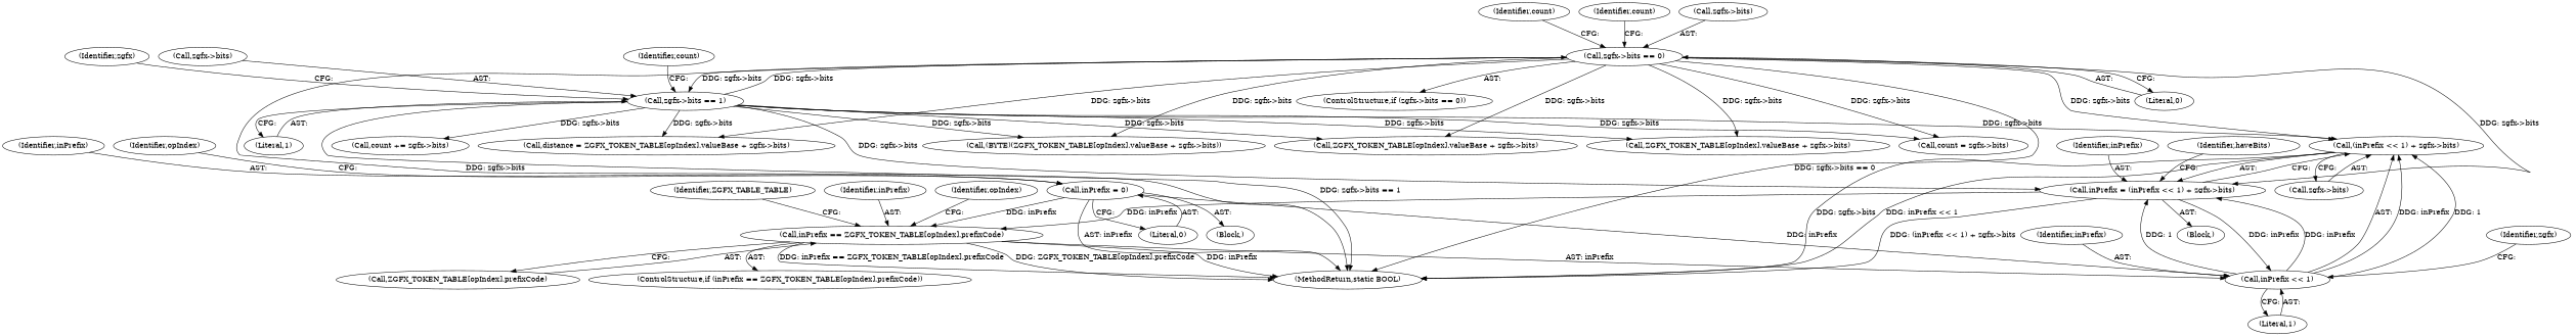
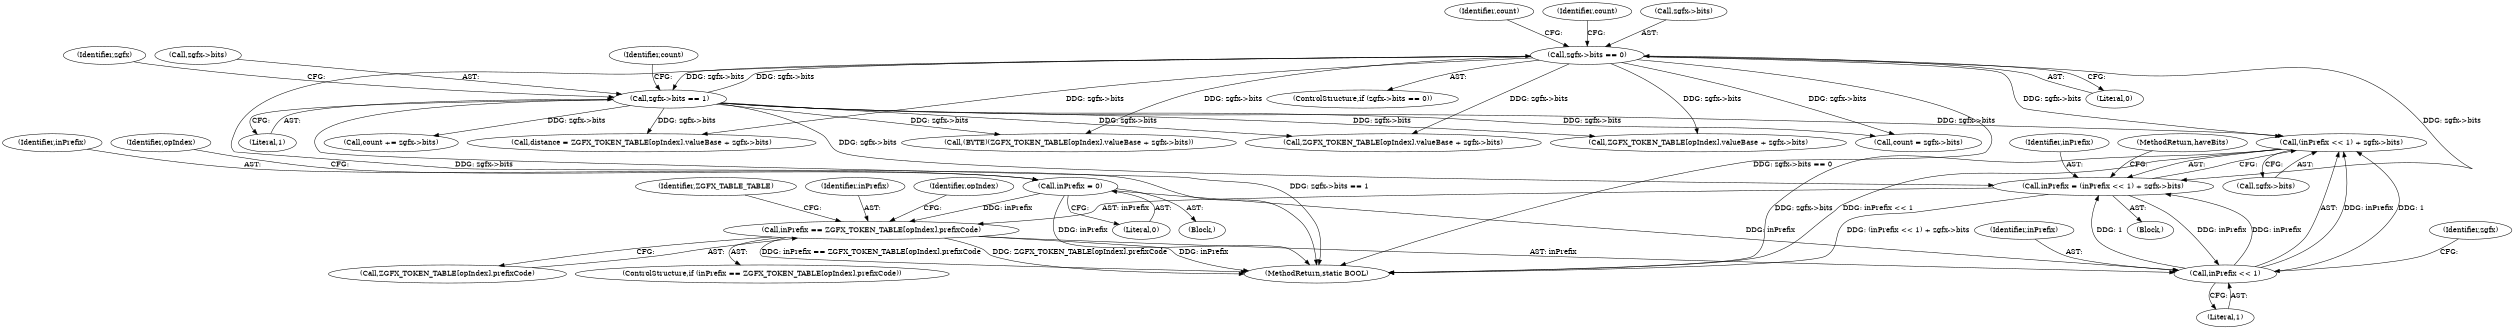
  digraph {
    n1 [label="(Call,(inPrefix << 1) + zgfx->bits)"]
    n2 [label="(Call,inPrefix = (inPrefix << 1) + zgfx->bits)"]
    n3 [label="(MethodReturn,static BOOL)"]
    n4 [label="(Call,zgfx->bits)"]
    n5 [label="(Call,inPrefix << 1)"]
    n6 [label="(Call,inPrefix == ZGFX_TOKEN_TABLE[opIndex].prefixCode)"]
    n7 [label="(Block,)"]
    n8 [label="(Literal,1)"]
    n9 [label="(Call,inPrefix = 0)"]
    n10 [label="(Literal,0)"]
    n11 [label="(Block,)"]
    n12 [label="(ControlStructure,if (inPrefix == ZGFX_TOKEN_TABLE[opIndex].prefixCode))"]
    n13 [label="(Call,ZGFX_TOKEN_TABLE[opIndex].prefixCode)"]
    n14 [label="(Call,zgfx->bits == 0)"]
    n15 [label="(Call,zgfx->bits == 1)"]
    n16 [label="(ControlStructure,if (zgfx->bits == 0))"]
    n17 [label="(Call,distance = ZGFX_TOKEN_TABLE[opIndex].valueBase + zgfx->bits)"]
    n18 [label="(Call,(BYTE)(ZGFX_TOKEN_TABLE[opIndex].valueBase + zgfx->bits))"]
    n19 [label="(Call,ZGFX_TOKEN_TABLE[opIndex].valueBase + zgfx->bits)"]
    n20 [label="(Call,ZGFX_TOKEN_TABLE[opIndex].valueBase + zgfx->bits)"]
    n21 [label="(Call,count = zgfx->bits)"]
    n22 [label="(Literal,0)"]
    n23 [label="(Call,count += zgfx->bits)"]
    n24 [label="(Literal,1)"]
    n25 [label="(Call,zgfx->bits)"]
    n26 [label="(Identifier,count)"]
    n27 [label="(Identifier,inPrefix)"]
    n28 [label="(Identifier,count)"]
    n29 [label="(Identifier,ZGFX_TABLE_TABLE)"]
    n30 [label="(Identifier,count)"]
    n31 [label="(Identifier,zgfx)"]
    n32 [label="(Identifier,opIndex)"]
    n33 [label="(Identifier,zgfx)"]
    n34 [label="(Identifier,inPrefix)"]
    n35 [label="(Identifier,inPrefix)"]
    n36 [label="(Call,zgfx->bits)"]
-   n37 [label="(Identifier,haveBits)"]
+   n37 [label="(MethodReturn,haveBits)"]
    n38 [label="(Identifier,inPrefix)"]
    n39 [label="(Identifier,opIndex)"]
    n1 -> n2 [label="AST: "]
    n1 -> n3 [label="DDG: zgfx->bits"]
    n1 -> n3 [label="DDG: inPrefix << 1"]
    n1 -> n4 [label="CFG: "]
    n2 -> n1 [label="CFG: "]
    n2 -> n3 [label="DDG: (inPrefix << 1) + zgfx->bits"]
    n2 -> n5 [label="DDG: inPrefix"]
-   n2 -> n6 [label="DDG: inPrefix"]
+   n2 -> n6 [label="AST: inPrefix"]
    n2 -> n7 [label="AST: "]
    n4 -> n1 [label="AST: "]
    n5 -> n1 [label="AST: "]
    n5 -> n1 [label="DDG: inPrefix"]
    n5 -> n1 [label="DDG: 1"]
    n5 -> n2 [label="DDG: inPrefix"]
    n5 -> n2 [label="DDG: 1"]
    n5 -> n8 [label="CFG: "]
    n6 -> n3 [label="DDG: inPrefix == ZGFX_TOKEN_TABLE[opIndex].prefixCode"]
    n6 -> n3 [label="DDG: ZGFX_TOKEN_TABLE[opIndex].prefixCode"]
    n6 -> n3 [label="DDG: inPrefix"]
    n6 -> n5 [label="AST: inPrefix"]
    n6 -> n12 [label="AST: "]
    n6 -> n13 [label="CFG: "]
    n8 -> n5 [label="AST: "]
-   n9 -> n3 [label="AST: inPrefix"]
+   n9 -> n3 [label="DDG: inPrefix"]
    n9 -> n5 [label="DDG: inPrefix"]
    n9 -> n6 [label="DDG: inPrefix"]
    n9 -> n10 [label="CFG: "]
    n9 -> n11 [label="AST: "]
    n10 -> n9 [label="AST: "]
    n13 -> n6 [label="AST: "]
    n14 -> n1 [label="DDG: zgfx->bits"]
    n14 -> n2 [label="DDG: zgfx->bits"]
    n14 -> n3 [label="DDG: zgfx->bits"]
    n14 -> n3 [label="DDG: zgfx->bits == 0"]
    n14 -> n15 [label="DDG: zgfx->bits"]
    n14 -> n16 [label="AST: "]
    n14 -> n17 [label="DDG: zgfx->bits"]
    n14 -> n18 [label="DDG: zgfx->bits"]
    n14 -> n19 [label="DDG: zgfx->bits"]
    n14 -> n20 [label="DDG: zgfx->bits"]
    n14 -> n21 [label="DDG: zgfx->bits"]
    n14 -> n22 [label="CFG: "]
    n15 -> n1 [label="DDG: zgfx->bits"]
    n15 -> n2 [label="DDG: zgfx->bits"]
    n15 -> n3 [label="DDG: zgfx->bits == 1"]
    n15 -> n14 [label="DDG: zgfx->bits"]
    n15 -> n17 [label="DDG: zgfx->bits"]
    n15 -> n18 [label="DDG: zgfx->bits"]
    n15 -> n19 [label="DDG: zgfx->bits"]
    n15 -> n20 [label="DDG: zgfx->bits"]
    n15 -> n21 [label="DDG: zgfx->bits"]
    n15 -> n23 [label="DDG: zgfx->bits"]
    n15 -> n24 [label="CFG: "]
    n22 -> n14 [label="AST: "]
    n24 -> n15 [label="AST: "]
    n25 -> n15 [label="AST: "]
    n26 -> n14 [label="CFG: "]
    n27 -> n9 [label="AST: "]
    n28 -> n15 [label="CFG: "]
    n29 -> n6 [label="CFG: "]
    n30 -> n14 [label="CFG: "]
    n31 -> n5 [label="CFG: "]
    n32 -> n9 [label="CFG: "]
    n33 -> n15 [label="CFG: "]
    n34 -> n2 [label="AST: "]
    n35 -> n6 [label="AST: "]
    n36 -> n14 [label="AST: "]
    n37 -> n2 [label="CFG: "]
    n38 -> n5 [label="AST: "]
    n39 -> n6 [label="CFG: "]
  }
